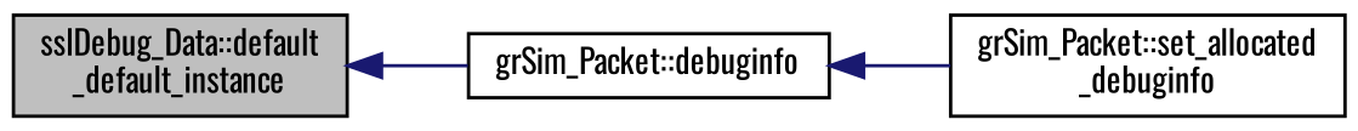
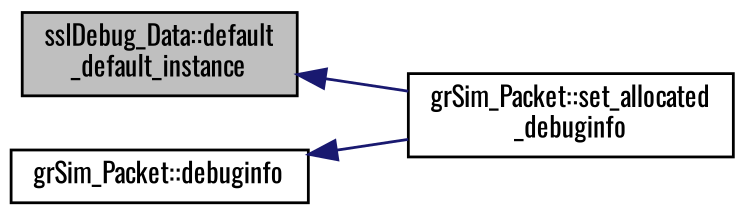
  digraph {
    fontname=Oswald
    rankdir=LR
    node [color=black fillcolor=white fontname=Oswald fontsize=10 shape=record style=filled]
    edge [color=midnightblue dir=back fontname=Oswald fontsize=10 labelfontname=Helvetica labelfontsize=10 style=solid]
    n1 [fillcolor=grey75 fontcolor=black height=0.2 label="sslDebug_Data::default\l_default_instance" width=0.4]
    n2 [height=0.2 label="grSim_Packet::debuginfo" width=0.4]
    n3 [height=0.2 label="grSim_Packet::set_allocated\l_debuginfo" width=0.4]
-   n1 -> n2
+   n1 -> n3
    n2 -> n3
  }
